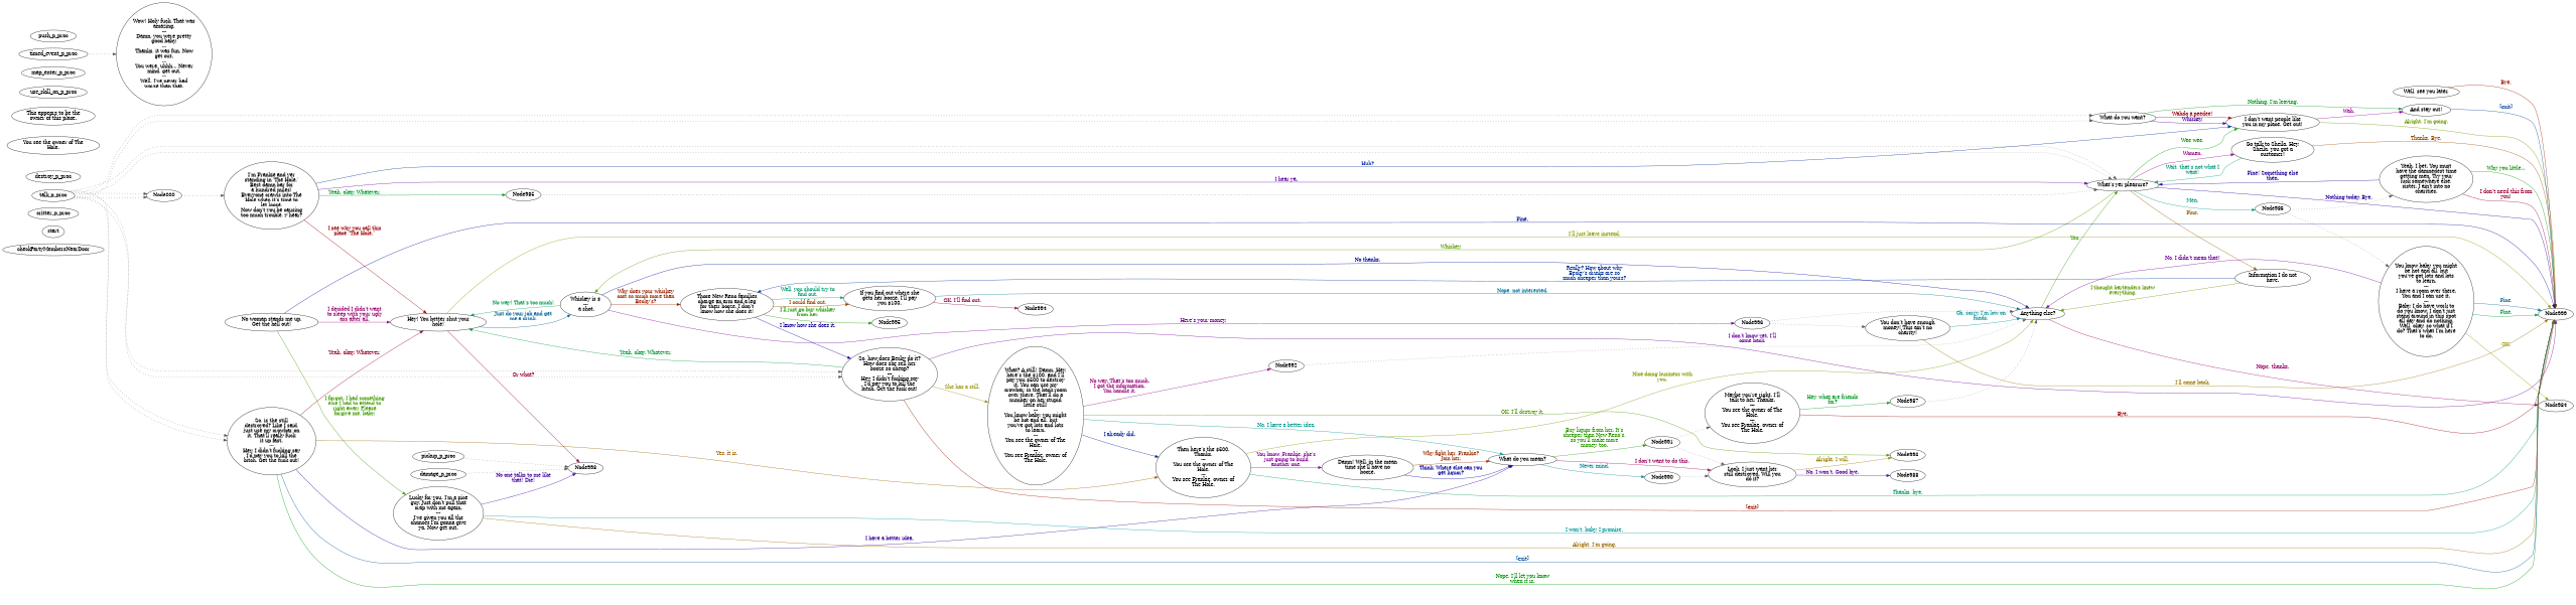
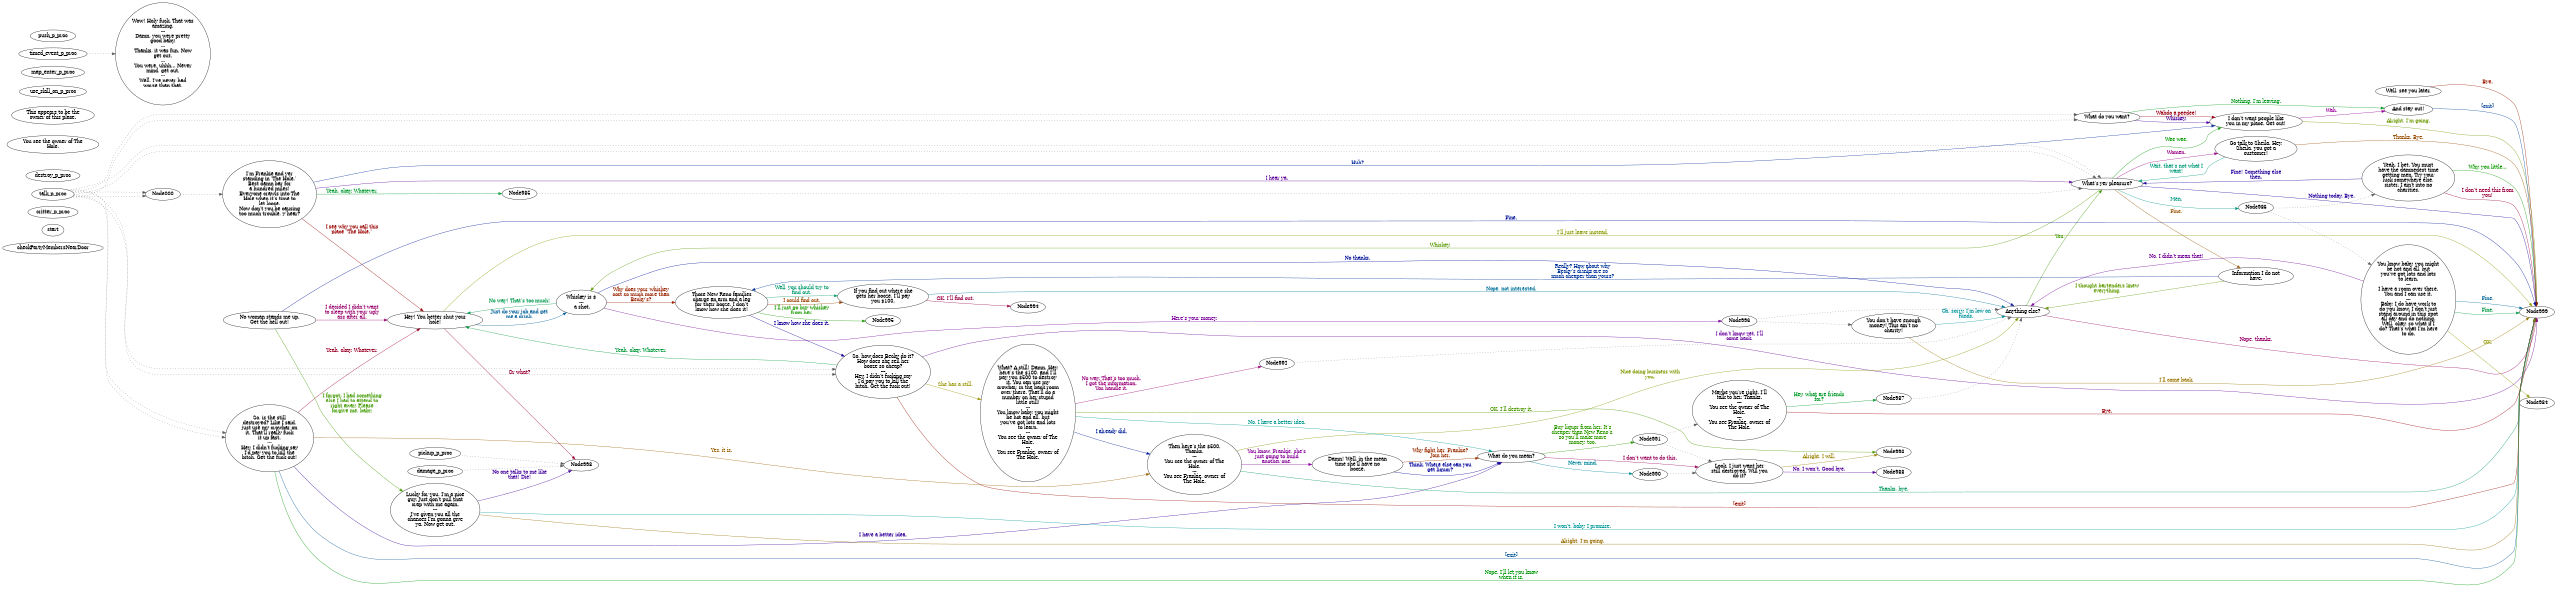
  digraph {
    rankdir=LR
    node [color="#000000" fillcolor="#FFFFFF" style=filled]
    edge [color="#555555"]
    checkPartyMembersNearDoor
    start
    critter_p_proc
    pickup_p_proc
    Node998
    n6 [label="What do you want?"]
    talk_p_proc
    n8 [label="So, is the still\ndestroyed? Like I said,\njust use my crowbar on\nit. That'll really fuck\nit up fast.\n---\nHey, I didn't fucking say\nI'd pay you to kill the\nbitch. Get the fuck out!"]
    n9 [label="So, how does Becky do it?\nHow does she sell her\nbooze so cheap?\n---\nHey, I didn't fucking say\nI'd pay you to kill the\nbitch. Get the fuck out!"]
    n10 [label="What’s yer pleasure?"]
    Node000
    n12 [label="I don’t want people like\nyou in my place. Get out!"]
    n13 [label="And stay out!"]
    n14 [label="Hey! You better shut your\nhole!"]
    Node999
    n16 [label="Then here’s the $500.\nThanks.\n---\nYou see the owner of The\nHole.\n---\nYou see Frankie, owner of\nThe Hole."]
    n17 [label="What do you mean?"]
    n18 [label="What? A still! Damn. Hey,\nhere’s the $100, and I’ll\npay you $500 to destroy\nit. You can use my\ncrowbar, in the back room\nover there. That'll do a\nnumber on her stupid\nlittle still!\n---\nYou know baby, you might\nbe hot and all, but\nyou've got lots and lots\nto learn.\n---\nYou see the owner of The\nHole.\n---\nYou see Frankie, owner of\nThe Hole."]
    n19 [label="Whiskey is $\n---\n a shot."]
    n20 [label="Go talk to Sheila. Hey,\nSheila, you got a\ncustomer!"]
    Node986
    n22 [label="Information I do not\nhave."]
    n23 [label="I’m Frankie and yer\nstanding in 'The Hole.'\nBest damn bar for\na hundred miles!\nEveryone crawls into The\nHole when it's time to\nlet loose.\nNow don't you be causing\ntoo much trouble, y’hear?"]
    n24 [label="Anything else?"]
    n25 [label="Damn! Well, in the mean\ntime she’ll have no\nbooze."]
    Node991
    n27 [label="Look, I just want her\nstill destroyed. Will you\ndo it?"]
    Node990
    Node993
    Node992
    Node996
    n32 [label="Those New Reno families\ncharge an arm and a leg\nfor their booze. I don’t\nknow how she does it!"]
    n33 [label="Yeah, I bet. You must\nhave the damnedest time\ngetting men. Try your\nluck somewhere else,\nsister. I ain't into no\ncharities."]
    n34 [label="You know baby, you might\nbe hot and all, but\nyou've got lots and lots\nto learn.\n---\nI have a room over there.\nYou and I can use it.\n---\nBaby, I do have work to\ndo you know. I don't just\nstand around in this spot\nall day and do nothing.\nWell, okay, so what if I\ndo? That's what I'm here\nto do."]
    Node985
    destroy_p_proc
    n37 [label="You see the owner of The\nHole."]
    n38 [label="This appears to be the\nowner of this place."]
    use_skill_on_p_proc
    damage_p_proc
    map_enter_p_proc
    n42 [label="Wow! Holy fuck. That was\namazing.\n---\nDamn, you were pretty\ngood baby.\n---\nThanks, it was fun. Now\nget out.\n---\nYou were, uhhh... Never\nmind, get out.\n---\nWell, I've never had\nworse than that."]
    timed_event_p_proc
    push_p_proc
    n45 [label="You don’t have enough\nmoney! This ain’t no\ncharity!"]
    n46 [label="If you find out where she\ngets her booze, I’ll pay\nyou $100."]
    Node995
    Node984
    Node994
    n50 [label="Maybe you’re right. I’ll\ntalk to her. Thanks.\n---\nYou see the owner of The\nHole.\n---\nYou see Frankie, owner of\nThe Hole."]
    Node988
    Node987
    n53 [label="Well, see you later."]
    n54 [label="No woman stands me up.\nGet the hell out!"]
    n55 [label="Lucky for you, I'm a nice\nguy. Just don't pull that\ncrap with me again.\n---\nI've given you all the\nchances I'm gonna give\nya. Now get out."]
    pickup_p_proc -> Node998 [style=dotted]
    n6 -> n12 [color="#470099" fontcolor="#470099" label="Whiskey."]
    n6 -> n12 [color="#990012" fontcolor="#990012" label="Wahdo a peedee!"]
    n6 -> n13 [color="#00991A" fontcolor="#00991A" label="Nothing. I’m leaving."]
    talk_p_proc -> n6 [style=dotted]
    talk_p_proc -> n6 [style=dotted]
    talk_p_proc -> n8 [style=dotted]
    talk_p_proc -> n8 [style=dotted]
    talk_p_proc -> n9 [style=dotted]
    talk_p_proc -> n9 [style=dotted]
    talk_p_proc -> n10 [style=dotted]
    talk_p_proc -> n10 [style=dotted]
    talk_p_proc -> Node000 [style=dotted]
    talk_p_proc -> Node000 [style=dotted]
    n8 -> n14 [color="#990026" fontcolor="#990026" label="Yeah, okay. Whatever."]
    n8 -> Node999 [color="#009907" fontcolor="#009907" label="Nope. I’ll let you know\nwhen it is."]
    n8 -> Node999 [color="#005299" fontcolor="#005299" label="[exit]"]
    n8 -> n16 [color="#996000" fontcolor="#996000" label="Yes, it is."]
    n8 -> n17 [color="#340099" fontcolor="#340099" label="I have a better idea."]
    n9 -> n14 [color="#00993A" fontcolor="#00993A" label="Yeah, okay. Whatever."]
    n9 -> Node999 [color="#670099" fontcolor="#670099" label="I don’t know yet. I’ll\ncome back."]
    n9 -> Node999 [color="#990D00" fontcolor="#990D00" label="[exit]"]
    n9 -> n18 [color="#999300" fontcolor="#999300" label="She has a still."]
    n10 -> n12 [color="#059900" fontcolor="#059900" label="Wee wee."]
    n10 -> Node999 [color="#270099" fontcolor="#270099" label="Nothing today. Bye."]
    n10 -> n19 [color="#589900" fontcolor="#589900" label="Whiskey."]
    n10 -> n20 [color="#990085" fontcolor="#990085" label="Women."]
    n10 -> Node986 [color="#009981" fontcolor="#009981" label="Men."]
    n10 -> n22 [color="#995400" fontcolor="#995400" label="Fine."]
    Node000 -> n23 [style=dotted]
    n12 -> n13 [color="#990098" fontcolor="#990098" label="Wah."]
    n12 -> Node999 [color="#6C9900" fontcolor="#6C9900" label="Alright, I’m going."]
    n13 -> Node999 [color="#003F99" fontcolor="#003F99" label="[exit]"]
    n14 -> Node998 [color="#990032" fontcolor="#990032" label="Or what?"]
    n14 -> Node999 [color="#8B9900" fontcolor="#8B9900" label="I’ll just leave instead."]
    n14 -> n19 [color="#005E99" fontcolor="#005E99" label="Just do your job and get\nme a drink."]
    n16 -> Node999 [color="#00995A" fontcolor="#00995A" label="Thanks, bye."]
    n16 -> n24 [color="#7F9900" fontcolor="#7F9900" label="Nice doing business with\nyou."]
    n16 -> n25 [color="#860099" fontcolor="#860099" label="You know, Frankie, she’s\njust going to build\nanother one."]
    n17 -> Node991 [color="#2C9900" fontcolor="#2C9900" label="Buy liquor from her. It’s\ncheaper than New Reno’s,\nso you’ll make more\nmoney, too."]
    n17 -> n27 [color="#990059" fontcolor="#990059" label="I don’t want to do this."]
    n17 -> Node990 [color="#008699" fontcolor="#008699" label="Never mind."]
    n18 -> n16 [color="#001F99" fontcolor="#001F99" label="I already did."]
    n18 -> n17 [color="#00998D" fontcolor="#00998D" label="No, I have a better idea."]
    n18 -> Node993 [color="#4C9900" fontcolor="#4C9900" label="OK, I’ll destroy it."]
    n18 -> Node992 [color="#990079" fontcolor="#990079" label="No way. That’s too much.\nI got the information.\nYou handle it."]
    n19 -> n14 [color="#00994E" fontcolor="#00994E" label="No way! That’s too much!"]
    n19 -> n24 [color="#000C99" fontcolor="#000C99" label="No thanks."]
    n19 -> Node996 [color="#7A0099" fontcolor="#7A0099" label="Here’s your money."]
    n19 -> n32 [color="#992100" fontcolor="#992100" label="Why does your whiskey\ncost so much more than\nBecky’s?"]
    n20 -> n10 [color="#009979" fontcolor="#009979" label="Wait, that’s not what I\nwant!"]
    n20 -> Node999 [color="#994D00" fontcolor="#994D00" label="Thanks. Bye."]
    Node986 -> n33 [style=dotted]
    Node986 -> n34 [style=dotted]
    n22 -> n24 [color="#5F9900" fontcolor="#5F9900" label="I thought bartenders knew\neverything."]
    n22 -> n32 [color="#003399" fontcolor="#003399" label="Really? How about why\nBecky’s drinks are so\nmuch cheaper than yours?"]
    n23 -> n10 [color="#5B0099" fontcolor="#5B0099" label="I hear ya."]
    n23 -> n12 [color="#002B99" fontcolor="#002B99" label="Huh?"]
    n23 -> n14 [color="#990100" fontcolor="#990100" label="I see why you call this\nplace \"The Hole.\""]
    n23 -> Node985 [color="#00992E" fontcolor="#00992E" label="Yeah, okay. Whatever."]
    n24 -> n10 [color="#389900" fontcolor="#389900" label="Yes."]
-   n24 -> Node984 [color="#990065" fontcolor="#990065" label="Nope, thanks."]
+   n24 -> Node999 [color="#990065" fontcolor="#990065" label="Nope, thanks."]
    n25 -> n17 [color="#992D00" fontcolor="#992D00" label="Why fight her, Frankie?\nJoin her."]
    n25 -> n17 [color="#000099" fontcolor="#000099" label="Think. Where else can you\nget liquor?"]
    Node991 -> n27 [style=dotted]
    Node991 -> n50 [style=dotted]
    n27 -> Node993 [color="#998000" fontcolor="#998000" label="Alright, I will."]
    n27 -> Node988 [color="#530099" fontcolor="#530099" label="No, I won’t. Good bye."]
    Node990 -> n27 [style=dotted]
    Node992 -> n24 [style=dotted]
    Node996 -> n24 [style=dotted]
    Node996 -> n45 [style=dotted]
    n32 -> n9 [color="#140099" fontcolor="#140099" label="I know how she does it."]
    n32 -> n46 [color="#00996D" fontcolor="#00996D" label="Well, you should try to\nfind out."]
    n32 -> n46 [color="#994100" fontcolor="#994100" label="I could find out."]
    n32 -> Node995 [color="#199900" fontcolor="#199900" label="I’ll just go buy whiskey\nfrom her."]
    n33 -> n10 [color="#200099" fontcolor="#200099" label="Fine! Something else\nthen."]
    n33 -> Node999 [color="#0D9900" fontcolor="#0D9900" label="Why, you little..."]
    n33 -> Node999 [color="#990039" fontcolor="#990039" label="I don’t need this from\nyou!"]
    n34 -> Node999 [color="#006699" fontcolor="#006699" label="Fine."]
    n34 -> Node999 [color="#009946" fontcolor="#009946" label="Fine."]
    n34 -> n24 [color="#730099" fontcolor="#730099" label="No, I didn’t mean that!"]
    n34 -> Node984 [color="#939900" fontcolor="#939900" label="OK."]
    Node985 -> n10 [style=dotted]
    damage_p_proc -> Node998 [style=dotted]
    timed_event_p_proc -> n42 [style=dotted]
    n45 -> Node999 [color="#997400" fontcolor="#997400" label="I’ll come back."]
    n45 -> n24 [color="#009299" fontcolor="#009299" label="Oh, sorry. I’m low on\nfunds."]
    n46 -> n24 [color="#007299" fontcolor="#007299" label="Nope, not interested."]
    n46 -> Node994 [color="#990045" fontcolor="#990045" label="OK, I’ll find out."]
    n50 -> Node999 [color="#990006" fontcolor="#990006" label="Bye."]
    n50 -> Node987 [color="#009927" fontcolor="#009927" label="Hey, what are friends\nfor?"]
    Node987 -> n24 [style=dotted]
    n53 -> Node999 [color="#991900" fontcolor="#991900" label="Bye."]
    n54 -> n14 [color="#99006C" fontcolor="#99006C" label="I decided I didn't want\nto sleep with your ugly\nass after all."]
    n54 -> Node999 [color="#001399" fontcolor="#001399" label="Fine."]
    n54 -> n55 [color="#409900" fontcolor="#409900" label="I forgot; I had something\nelse I had to attend to\nright away. Please\nforgive me, baby."]
    n55 -> Node998 [color="#400099" fontcolor="#400099" label="No one talks to me like\nthat! Die!"]
    n55 -> Node999 [color="#009999" fontcolor="#009999" label="I won't, baby, I promise."]
    n55 -> Node999 [color="#996C00" fontcolor="#996C00" label="Alright, I’m going."]
  }
